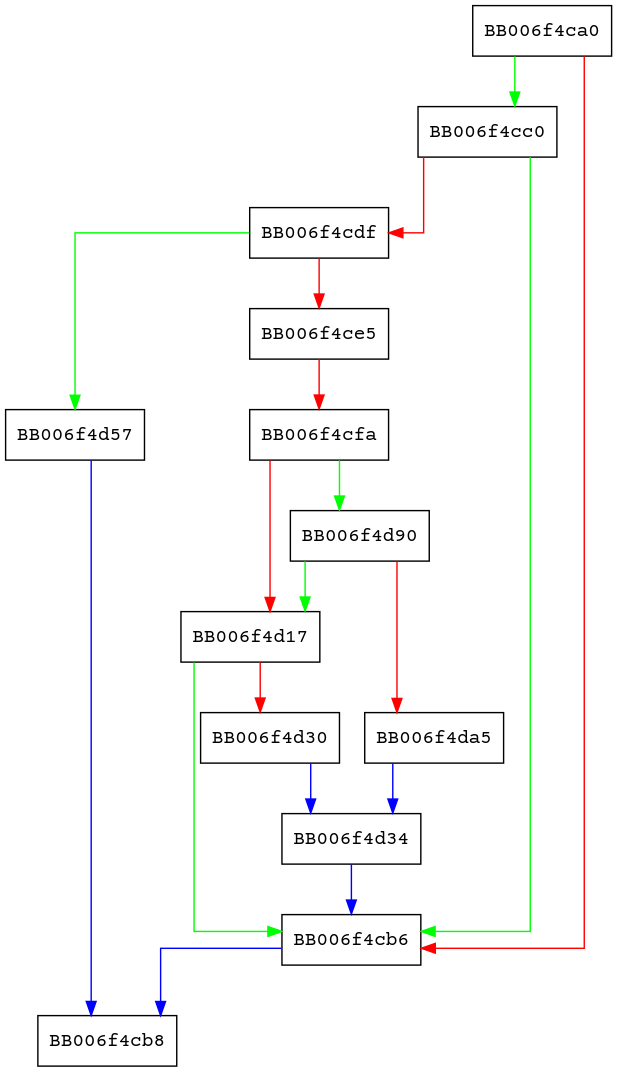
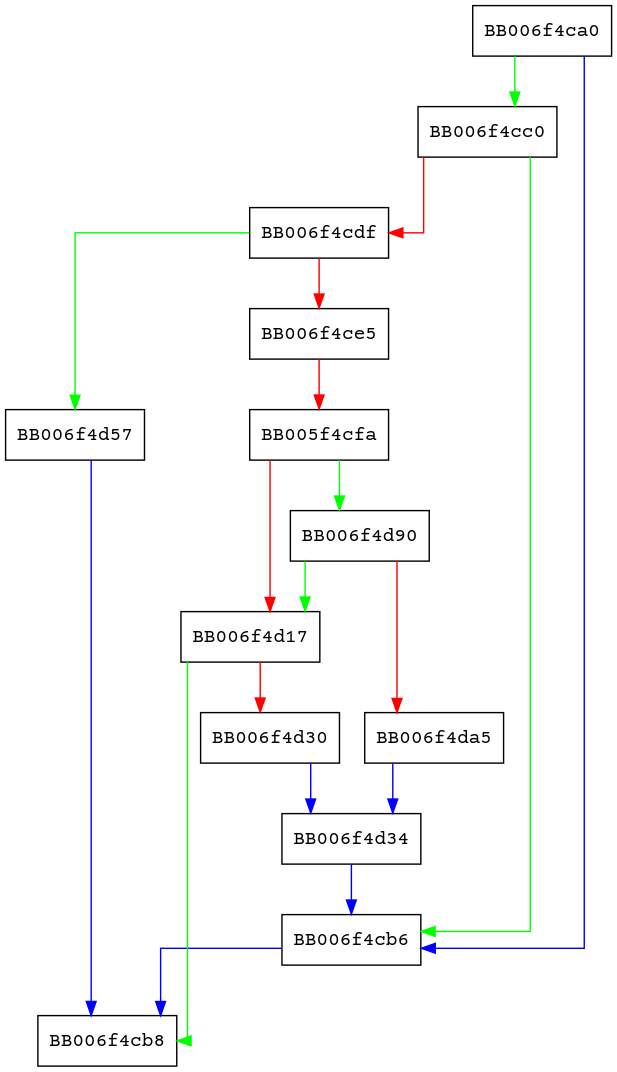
  digraph {
    fontname="Courier Prime"
    splines=ortho
    node [fontname="Courier Prime" shape=box]
    edge [color=red fontname="Courier Prime"]
    BB006f4ca0
    BB006f4cc0
    BB006f4cb6
    BB006f4cdf
    BB006f4cb8
    n6 [label=BB006f4d57]
    BB006f4ce5
-   BB006f4cfa
+   BB006f4cfa [label=BB005f4cfa]
    BB006f4d90
    BB006f4d17
    BB006f4da5
    BB006f4d30
    BB006f4d34
    BB006f4ca0 -> BB006f4cc0 [color=green]
-   BB006f4ca0 -> BB006f4cb6
+   BB006f4ca0 -> BB006f4cb6 [color=blue]
    BB006f4cc0 -> BB006f4cb6 [color=green]
    BB006f4cc0 -> BB006f4cdf
    BB006f4cb6 -> BB006f4cb8 [color=blue]
    BB006f4cdf -> n6 [color=green]
    BB006f4cdf -> BB006f4ce5
    n6 -> BB006f4cb8 [color=blue]
    BB006f4ce5 -> BB006f4cfa
    BB006f4cfa -> BB006f4d90 [color=green]
    BB006f4cfa -> BB006f4d17
    BB006f4d90 -> BB006f4d17 [color=green]
    BB006f4d90 -> BB006f4da5
-   BB006f4d17 -> BB006f4cb6 [color=green]
+   BB006f4d17 -> BB006f4cb8 [color=green]
    BB006f4d17 -> BB006f4d30
    BB006f4da5 -> BB006f4d34 [color=blue]
    BB006f4d30 -> BB006f4d34 [color=blue]
    BB006f4d34 -> BB006f4cb6 [color=blue]
  }
